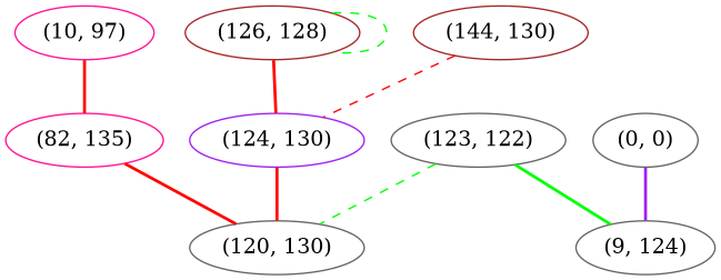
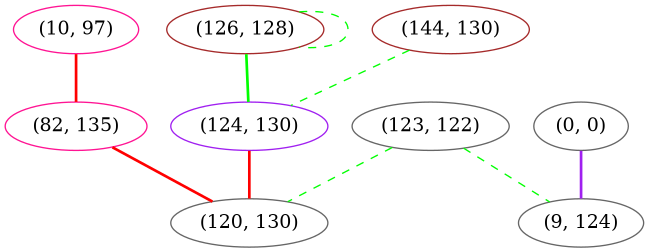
  graph {
    node [color=gray40]
    edge [color=red style=bold weight=1]
    n1 [color=deeppink label="(10, 97)"]
    "(82, 135)" [color=deeppink]
    "(120, 130)"
    "(123, 122)"
    "(9, 124)"
    "(0, 0)"
    "(126, 128)" [color=brown]
    "(124, 130)" [color=purple]
    "(144, 130)" [color=brown]
    n1 -- "(82, 135)"
    "(82, 135)" -- "(120, 130)"
    "(123, 122)" -- "(120, 130)" [color=green style=dashed]
-   "(123, 122)" -- "(9, 124)" [color=green weight=2]
+   "(123, 122)" -- "(9, 124)" [color=green style=dashed weight=2]
    "(0, 0)" -- "(9, 124)" [color=purple weight=4]
    "(126, 128)" -- "(126, 128)" [color=green style=dashed weight=2]
-   "(126, 128)" -- "(124, 130)"
+   "(126, 128)" -- "(124, 130)" [color=green]
    "(124, 130)" -- "(120, 130)"
-   "(144, 130)" -- "(124, 130)" [style=dashed]
+   "(144, 130)" -- "(124, 130)" [color=green style=dashed]
  }
